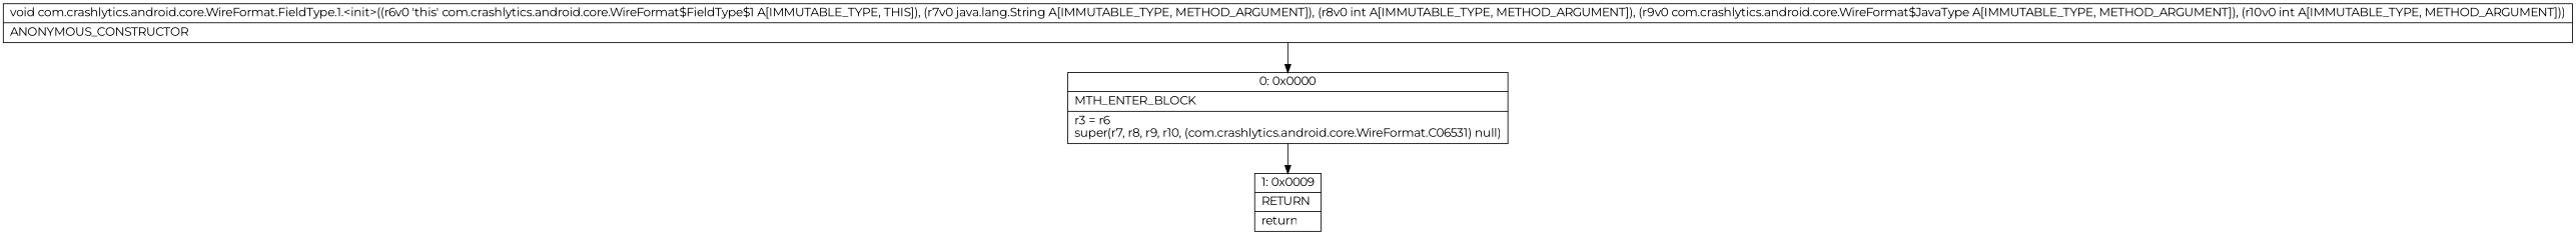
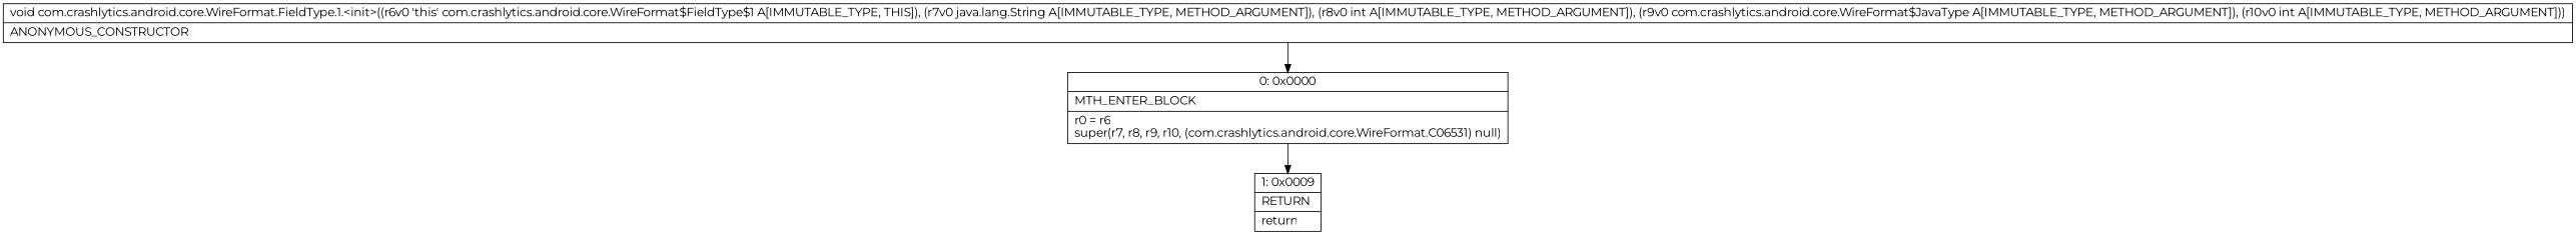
  digraph {
    fontname=Montserrat
    node [shape=record fontname=Montserrat]
    edge [fontname=Montserrat]
-   n1 [label="{0\:\ 0x0000|MTH_ENTER_BLOCK\l|r3 = r6\lsuper(r7, r8, r9, r10, (com.crashlytics.android.core.WireFormat.C06531) null)\l}"]
+   n1 [label="{0\:\ 0x0000|MTH_ENTER_BLOCK\l|r0 = r6\lsuper(r7, r8, r9, r10, (com.crashlytics.android.core.WireFormat.C06531) null)\l}"]
    n2 [label="{1\:\ 0x0009|RETURN\l|return\l}"]
    n3 [label="{void com.crashlytics.android.core.WireFormat.FieldType.1.\<init\>((r6v0 'this' com.crashlytics.android.core.WireFormat$FieldType$1 A[IMMUTABLE_TYPE, THIS]), (r7v0 java.lang.String A[IMMUTABLE_TYPE, METHOD_ARGUMENT]), (r8v0 int A[IMMUTABLE_TYPE, METHOD_ARGUMENT]), (r9v0 com.crashlytics.android.core.WireFormat$JavaType A[IMMUTABLE_TYPE, METHOD_ARGUMENT]), (r10v0 int A[IMMUTABLE_TYPE, METHOD_ARGUMENT]))  | ANONYMOUS_CONSTRUCTOR\l}"]
    n1 -> n2
    n3 -> n1
  }
